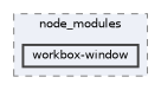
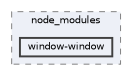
  digraph {
    compound=true
-   n1 [color=grey25 fillcolor="#edf0f7" fontname=Helvetica fontsize=10 height=0.2 label="workbox-window" shape=box style="filled,bold" width=0.4]
+   n1 [color=grey25 fillcolor="#edf0f7" fontname=Helvetica fontsize=10 height=0.2 label="window-window" shape=box style="filled,bold" width=0.4]
    subgraph cluster_1 {
      bgcolor="#edf0f7"
      fontname=Helvetica
      fontsize=10
      label=node_modules
      pencolor=grey50
      style="filled,dashed"
      n1
    }
  }
